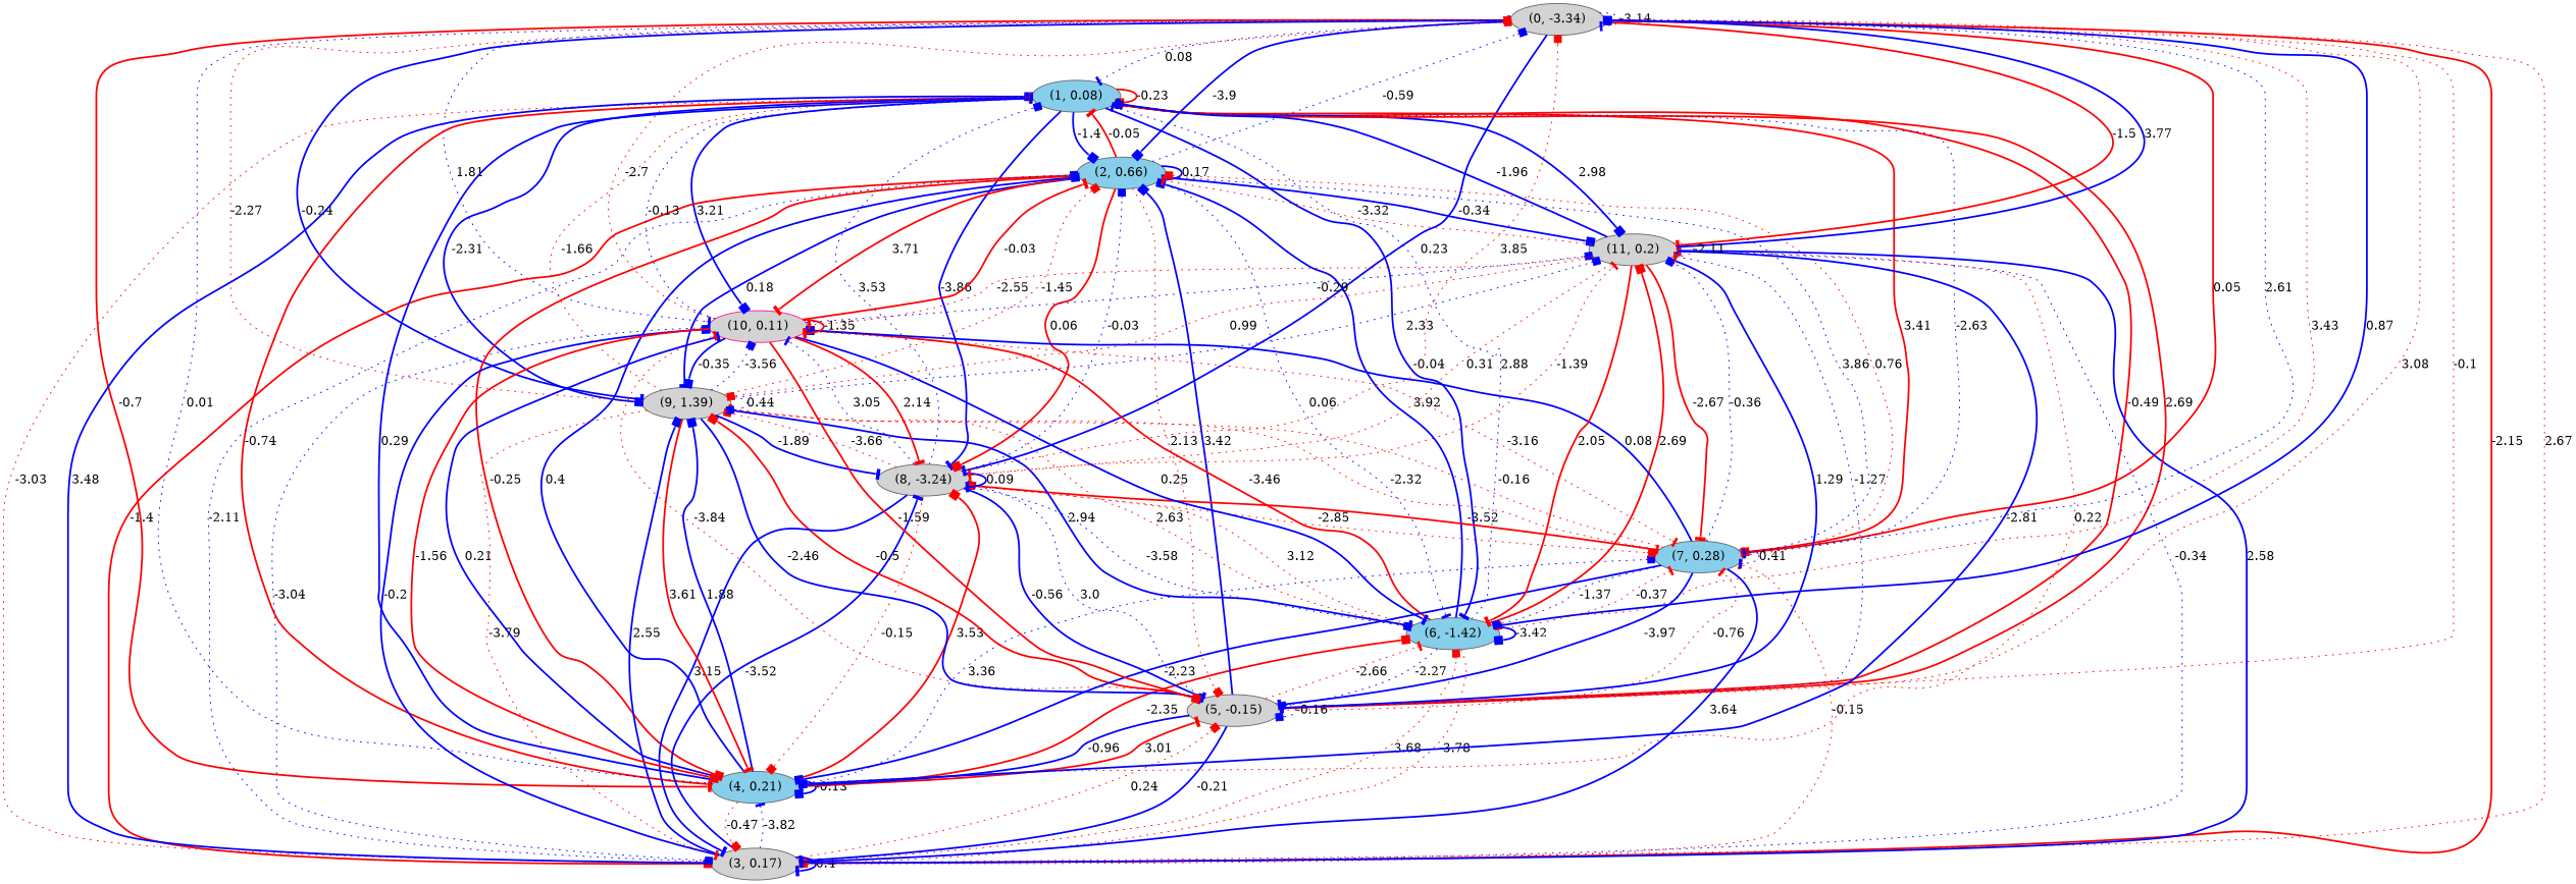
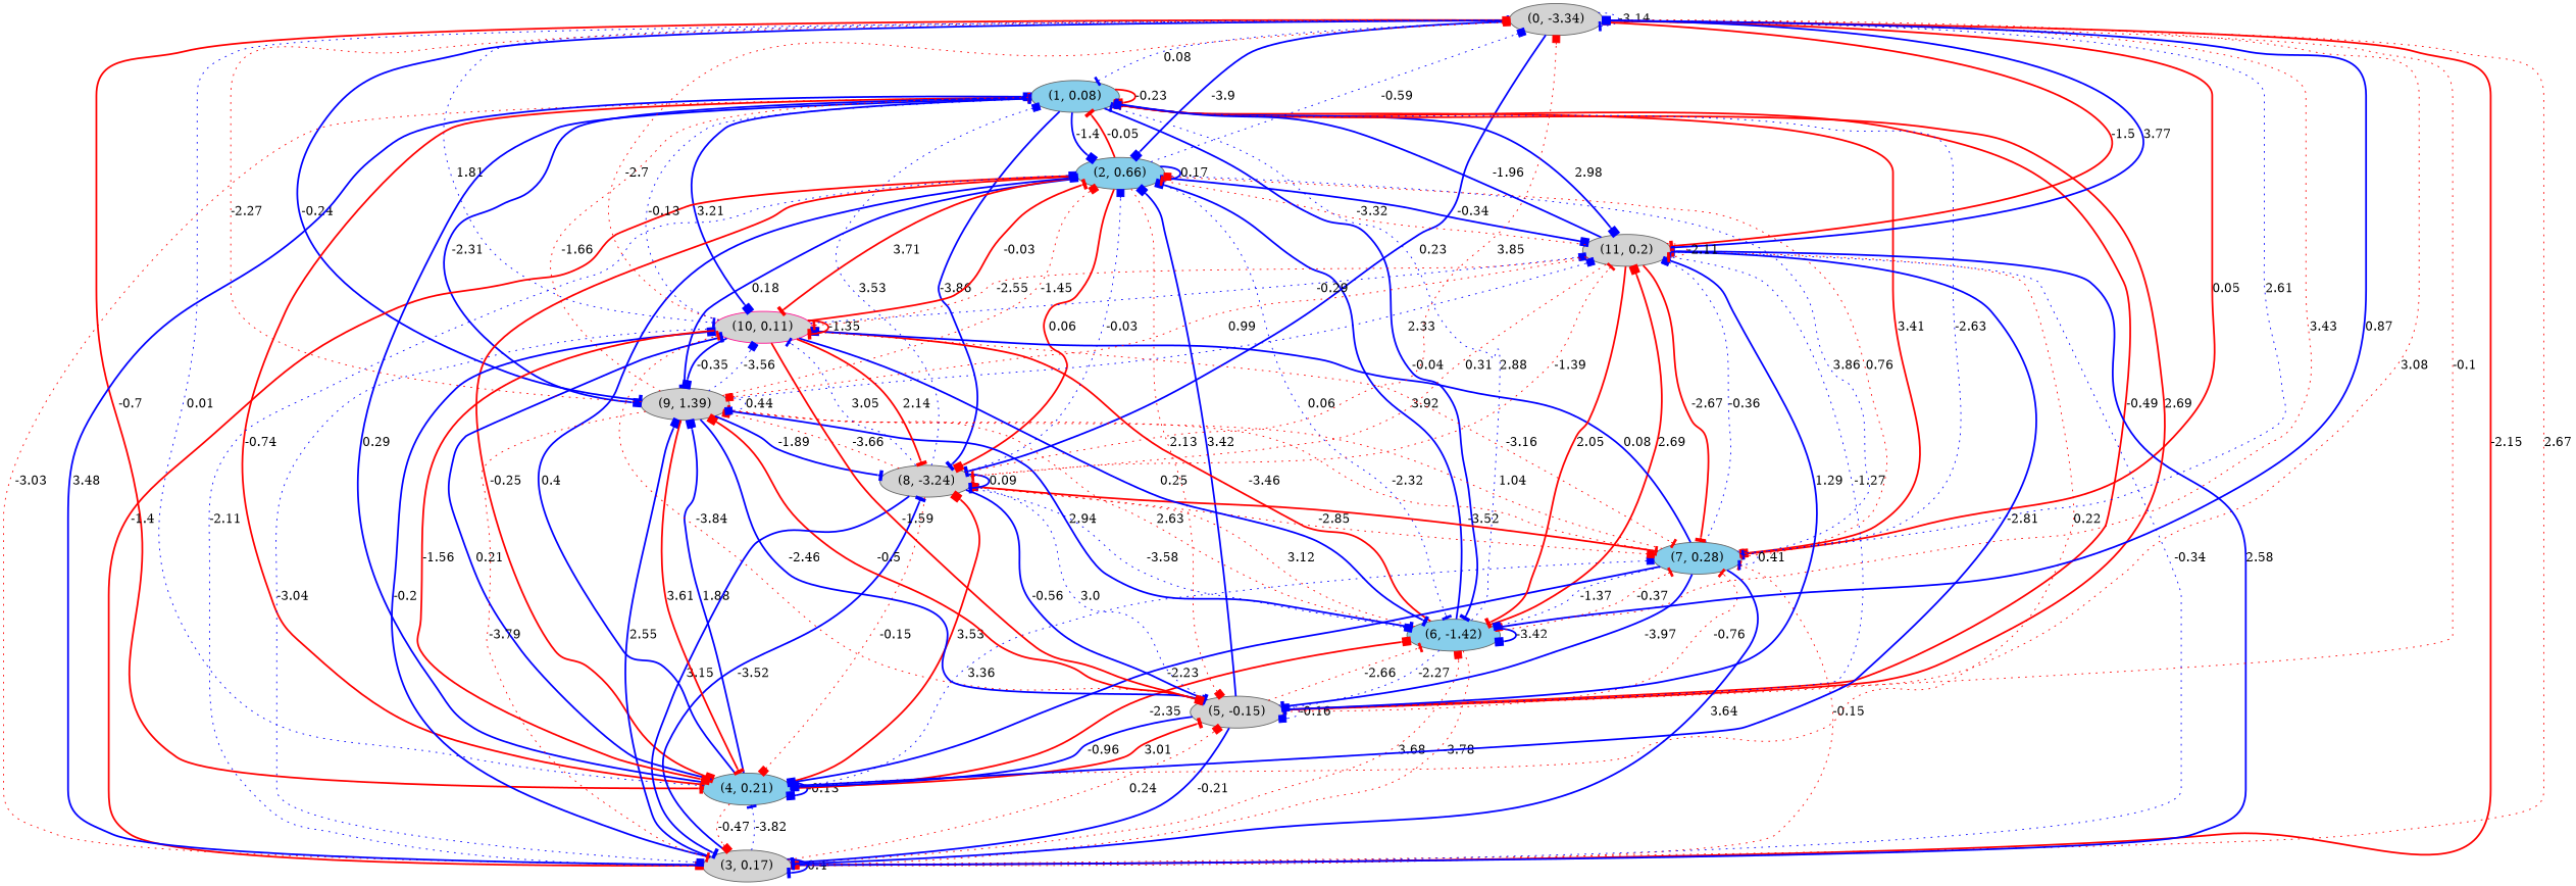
  digraph {
    node [color=gray40 fillcolor=lightgrey style=filled]
    edge [arrowhead=box color=blue style=bold]
    n1 [label="(0, -3.34)"]
    n2 [fillcolor=skyblue label="(1, 0.08)"]
    n3 [fillcolor=skyblue label="(2, 0.66)"]
    n4 [label="(3, 0.17)"]
    n5 [fillcolor=skyblue label="(4, 0.21)"]
    n6 [label="(5, -0.15)"]
    n7 [fillcolor=skyblue label="(6, -1.42)"]
    n8 [fillcolor=skyblue label="(7, 0.28)"]
    n9 [label="(8, -3.24)"]
    n10 [label="(9, 1.39)"]
    n11 [color=deeppink label="(10, 0.11)"]
    n12 [label="(11, 0.2)"]
    n1 -> n1 [arrowhead=tee label=-3.14 style=dotted]
    n1 -> n2 [arrowhead=tee label=0.08 style=dotted]
    n1 -> n3 [label=-3.9]
    n1 -> n4 [color=red label=-2.15]
    n1 -> n5 [arrowhead=tee color=red label=-0.7]
    n1 -> n6 [arrowhead=tee color=red label=3.08 style=dotted]
    n1 -> n7 [color=red label=3.43 style=dotted]
    n1 -> n8 [arrowhead=tee color=red label=0.05]
    n1 -> n9 [arrowhead=tee label=0.23]
    n1 -> n10 [arrowhead=tee label=-0.24]
    n1 -> n11 [arrowhead=tee label=1.81 style=dotted]
    n1 -> n12 [arrowhead=tee color=red label=-1.5]
    n2 -> n2 [color=red label=-0.23]
    n2 -> n3 [label=-1.4]
    n2 -> n4 [arrowhead=tee color=red label=-3.03 style=dotted]
    n2 -> n5 [arrowhead=tee color=red label=-0.74]
    n2 -> n6 [arrowhead=tee color=red label=-0.49]
    n2 -> n7 [arrowhead=tee label=-0.04]
    n2 -> n8 [color=red label=3.41]
    n2 -> n9 [arrowhead=tee label=-3.86]
    n2 -> n10 [label=-2.31]
    n2 -> n11 [label=3.21]
    n2 -> n12 [label=2.98]
    n3 -> n1 [label=-0.59 style=dotted]
    n3 -> n2 [arrowhead=tee color=red label=-0.05]
    n3 -> n3 [arrowhead=tee label=0.17]
    n3 -> n4 [color=red label=-1.4]
    n3 -> n5 [color=red label=-0.25]
    n3 -> n6 [color=red label=2.13 style=dotted]
    n3 -> n7 [arrowhead=tee label=0.06 style=dotted]
    n3 -> n8 [arrowhead=tee label=3.86 style=dotted]
    n3 -> n9 [color=red label=0.06]
    n3 -> n10 [arrowhead=tee label=0.18]
    n3 -> n11 [arrowhead=tee color=red label=3.71]
    n3 -> n12 [label=-0.34]
    n4 -> n1 [color=red label=2.67 style=dotted]
    n4 -> n2 [label=3.48]
    n4 -> n3 [label=-2.11 style=dotted]
    n4 -> n4 [arrowhead=tee label=0.4]
    n4 -> n5 [arrowhead=tee label=-3.82 style=dotted]
    n4 -> n6 [color=red label=0.24 style=dotted]
    n4 -> n7 [color=red label=3.68 style=dotted]
    n4 -> n8 [arrowhead=tee color=red label=-0.15 style=dotted]
    n4 -> n9 [arrowhead=tee label=-3.52]
    n4 -> n10 [label=2.55]
    n4 -> n11 [label=-0.2]
    n4 -> n12 [arrowhead=tee label=2.58]
    n5 -> n1 [arrowhead=tee label=0.01 style=dotted]
    n5 -> n2 [arrowhead=tee label=0.29]
    n5 -> n3 [label=0.4]
    n5 -> n4 [color=red label=-0.47 style=dotted]
    n5 -> n5 [label=-0.13]
    n5 -> n6 [arrowhead=tee color=red label=3.01]
    n5 -> n7 [color=red label=-2.35]
    n5 -> n8 [label=3.36 style=dotted]
    n5 -> n9 [color=red label=3.53]
    n5 -> n10 [label=1.88]
    n5 -> n11 [arrowhead=tee label=0.21]
    n5 -> n12 [arrowhead=tee color=red label=0.22 style=dotted]
    n6 -> n1 [color=red label=-0.1 style=dotted]
    n6 -> n2 [color=red label=2.69]
    n6 -> n3 [label=3.42]
    n6 -> n4 [arrowhead=tee label=-0.21]
-   n6 -> n5 [arrowhead=tee label=-0.96]
+   n6 -> n5 [label=-0.96]
    n6 -> n6 [label=-0.16 style=dotted]
    n6 -> n7 [arrowhead=tee color=red label=-2.66 style=dotted]
    n6 -> n8 [arrowhead=tee color=red label=-0.76 style=dotted]
    n6 -> n9 [label=3.0 style=dotted]
    n6 -> n10 [color=red label=-0.5]
    n6 -> n11 [arrowhead=tee color=red label=-3.84 style=dotted]
    n6 -> n12 [arrowhead=tee label=-1.27 style=dotted]
    n7 -> n1 [label=0.87]
    n7 -> n2 [arrowhead=tee label=2.88 style=dotted]
    n7 -> n3 [label=3.92]
    n7 -> n4 [color=red label=-3.78 style=dotted]
    n7 -> n6 [label=-2.27 style=dotted]
    n7 -> n7 [label=-3.42]
    n7 -> n8 [arrowhead=tee color=red label=-0.37 style=dotted]
    n7 -> n9 [color=red label=3.12 style=dotted]
    n7 -> n10 [arrowhead=tee color=red label=2.63 style=dotted]
    n7 -> n11 [color=red label=-3.46]
    n7 -> n12 [color=red label=2.69]
    n8 -> n1 [label=2.61 style=dotted]
    n8 -> n2 [label=-2.63 style=dotted]
    n8 -> n3 [color=red label=0.76 style=dotted]
    n8 -> n4 [arrowhead=tee label=3.64]
    n8 -> n5 [label=-2.23]
    n8 -> n6 [arrowhead=tee label=-3.97]
    n8 -> n7 [label=-1.37 style=dotted]
    n8 -> n8 [arrowhead=tee label=0.41 style=dotted]
    n8 -> n9 [arrowhead=tee color=red label=-3.52]
-   n8 -> n10 [arrowhead=tee color=red label=-0.16 style=dotted]
+   n8 -> n10 [arrowhead=tee color=red label=1.04 style=dotted]
    n8 -> n11 [label=0.08]
    n8 -> n12 [label=-0.36 style=dotted]
    n9 -> n1 [color=red label=3.85 style=dotted]
    n9 -> n2 [label=3.53 style=dotted]
    n9 -> n3 [label=-0.03 style=dotted]
    n9 -> n4 [arrowhead=tee label=3.15]
    n9 -> n5 [color=red label=-0.15 style=dotted]
    n9 -> n6 [arrowhead=tee label=-0.56]
    n9 -> n7 [label=-3.58 style=dotted]
    n9 -> n8 [color=red label=-2.85 style=dotted]
    n9 -> n9 [arrowhead=tee label=0.09]
    n9 -> n10 [color=red label=-3.66 style=dotted]
    n9 -> n11 [arrowhead=tee label=3.05 style=dotted]
    n9 -> n12 [arrowhead=tee color=red label=-1.39 style=dotted]
    n10 -> n1 [color=red label=-2.27 style=dotted]
    n10 -> n2 [arrowhead=tee color=red label=-1.66 style=dotted]
    n10 -> n3 [color=red label=-1.45 style=dotted]
    n10 -> n4 [arrowhead=tee color=red label=-3.79 style=dotted]
    n10 -> n5 [arrowhead=tee color=red label=3.61]
    n10 -> n6 [arrowhead=tee label=-2.46]
    n10 -> n7 [arrowhead=tee label=2.94]
    n10 -> n8 [arrowhead=tee color=red label=-2.32 style=dotted]
    n10 -> n9 [arrowhead=tee label=-1.89]
    n10 -> n10 [label=0.44 style=dotted]
    n10 -> n11 [label=-3.56 style=dotted]
    n10 -> n12 [label=2.33 style=dotted]
    n11 -> n1 [color=red label=-2.7 style=dotted]
    n11 -> n2 [arrowhead=tee label=-0.13 style=dotted]
    n11 -> n3 [arrowhead=tee color=red label=-0.03]
    n11 -> n4 [label=-3.04 style=dotted]
    n11 -> n5 [color=red label=-1.56]
    n11 -> n6 [color=red label=-1.59]
    n11 -> n7 [arrowhead=tee label=0.25]
    n11 -> n8 [arrowhead=tee color=red label=-3.16 style=dotted]
    n11 -> n9 [arrowhead=tee color=red label=2.14]
    n11 -> n10 [label=-0.35]
    n11 -> n11 [arrowhead=tee color=red label=-1.35]
    n11 -> n12 [label=-0.29 style=dotted]
    n12 -> n1 [label=3.77]
    n12 -> n2 [arrowhead=tee label=-1.96]
    n12 -> n3 [arrowhead=tee color=red label=-3.32 style=dotted]
    n12 -> n4 [arrowhead=tee label=-0.34 style=dotted]
    n12 -> n5 [label=-2.81]
    n12 -> n6 [arrowhead=tee label=1.29]
    n12 -> n7 [arrowhead=tee color=red label=2.05]
    n12 -> n8 [arrowhead=tee color=red label=-2.67]
    n12 -> n9 [arrowhead=tee color=red label=0.31 style=dotted]
    n12 -> n10 [color=red label=0.99 style=dotted]
    n12 -> n11 [arrowhead=tee color=red label=-2.55 style=dotted]
    n12 -> n12 [arrowhead=tee color=red label=-2.11 style=dotted]
  }
